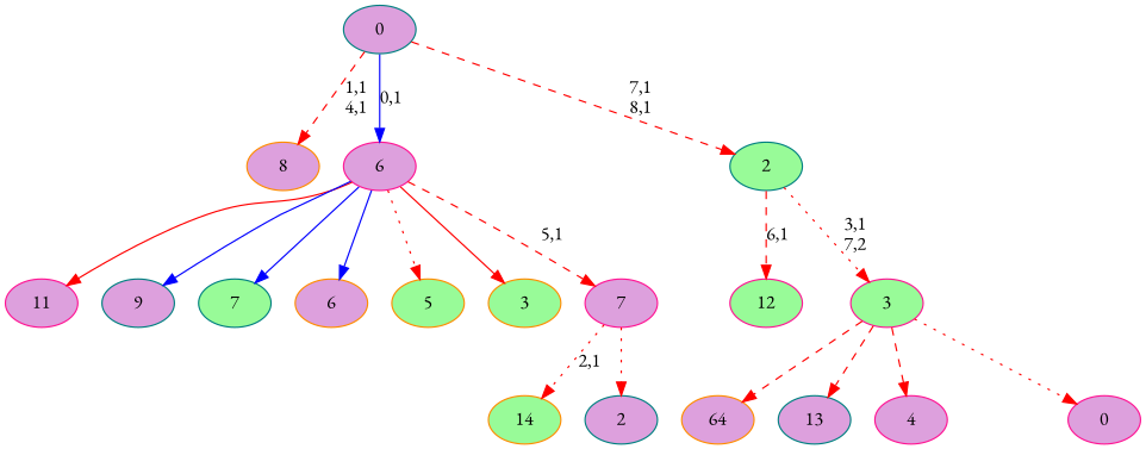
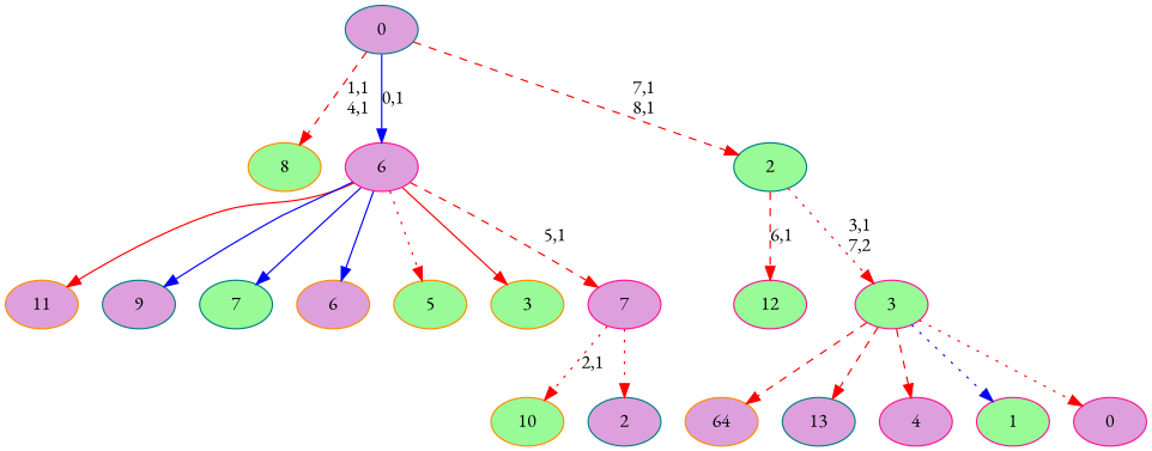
  digraph {
    fontname="EB Garamond"
    node [color=darkorange fillcolor=plum fontname="EB Garamond" style=filled]
    edge [color=red fontname="EB Garamond" style=dashed]
    n1 [label=64]
    n2 [color=teal label=13]
    n3 [color=deeppink fillcolor=palegreen label=12]
-   n4 [color=deeppink label=11]
-   n5 [fillcolor=palegreen label=14]
+   n4 [label=11]
+   n5 [fillcolor=palegreen label=10]
    n6 [color=teal label=9]
-   n7 [label=8]
+   n7 [fillcolor=palegreen label=8]
    n8 [color=teal fillcolor=palegreen label=7]
    n9 [label=6]
    n10 [fillcolor=palegreen label=5]
    n11 [color=deeppink label=4]
    n12 [fillcolor=palegreen label=3]
    n13 [color=teal label=2]
    7 [color=deeppink]
    6 [color=deeppink]
+   n16 [color=deeppink fillcolor=palegreen label=1]
    n17 [color=deeppink label=0]
    3 [color=deeppink fillcolor=palegreen]
    2 [color=teal fillcolor=palegreen]
    0 [color=teal]
    7 -> n5 [label="2,1" style=dotted]
    7 -> n13 [style=dotted]
    6 -> n4 [style=solid]
    6 -> n6 [color=blue style=solid]
    6 -> n8 [color=blue style=solid]
    6 -> n9 [color=blue style=solid]
    6 -> n10 [style=dotted]
    6 -> n12 [style=solid]
    6 -> 7 [label="5,1"]
    3 -> n1
    3 -> n2
    3 -> n11
+   3 -> n16 [color=blue style=dotted]
    3 -> n17 [style=dotted]
    2 -> n3 [label="6,1"]
    2 -> 3 [label="3,1\n7,2" style=dotted]
    0 -> n7 [label="1,1\n4,1"]
    0 -> 6 [color=blue label="0,1" style=solid]
    0 -> 2 [label="7,1\n8,1"]
  }
